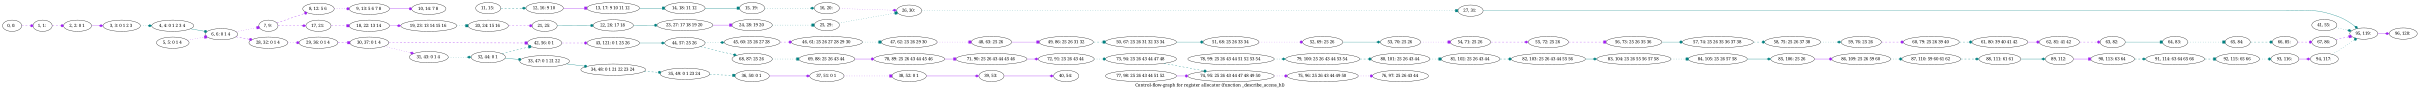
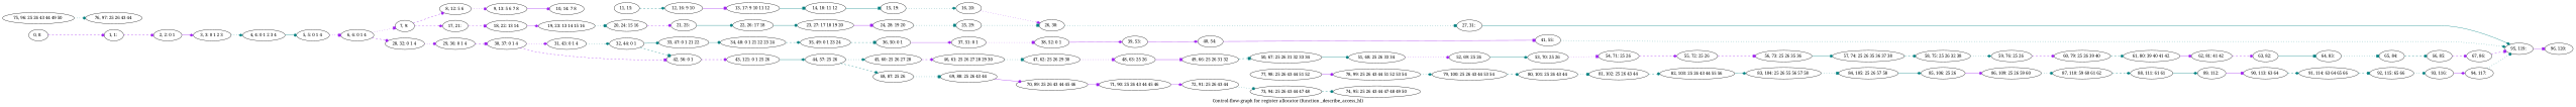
  digraph {
    fontname="Noto Serif"
    label="Control-flow-graph for register allocator (function _describe_access_hl)"
    rankdir=LR
    node [fontname="Noto Serif"]
    edge [arrowhead=dot color=teal fontname="Noto Serif" style=solid]
    n1 [label="0, 0: "]
    n2 [label="1, 1: "]
    n3 [label="2, 2: 0 1 "]
    n4 [label="3, 3: 0 1 2 3 "]
    n5 [label="4, 4: 0 1 2 3 4 "]
    n6 [label="5, 5: 0 1 4 "]
    n7 [label="6, 6: 0 1 4 "]
    n8 [label="7, 9: "]
    n9 [label="28, 32: 0 1 4 "]
    n10 [label="8, 12: 5 6 "]
    n11 [label="17, 21: "]
    n12 [label="29, 36: 0 1 4 "]
    n13 [label="9, 13: 5 6 7 8 "]
    n14 [label="18, 22: 13 14 "]
    n15 [label="10, 14: 7 8 "]
    n16 [label="11, 15: "]
    n17 [label="12, 16: 9 10 "]
    n18 [label="13, 17: 9 10 11 12 "]
    n19 [label="14, 18: 11 12 "]
    n20 [label="15, 19: "]
    n21 [label="16, 20: "]
    n22 [label="26, 30: "]
    n23 [label="27, 31: "]
    n24 [label="19, 23: 13 14 15 16 "]
    n25 [label="20, 24: 15 16 "]
    n26 [label="21, 25: "]
    n27 [label="22, 26: 17 18 "]
    n28 [label="23, 27: 17 18 19 20 "]
    n29 [label="24, 28: 19 20 "]
    n30 [label="25, 29: "]
    n31 [label="95, 119: "]
    n32 [label="96, 120: "]
    n33 [label="30, 37: 0 1 4 "]
    n34 [label="31, 43: 0 1 4 "]
    n35 [label="42, 56: 0 1 "]
    n36 [label="32, 44: 0 1 "]
    n37 [label="43, 121: 0 1 25 26 "]
    n38 [label="33, 47: 0 1 21 22 "]
    n39 [label="34, 48: 0 1 21 22 23 24 "]
    n40 [label="35, 49: 0 1 23 24 "]
    n41 [label="36, 50: 0 1 "]
    n42 [label="37, 51: 0 1 "]
    n43 [label="38, 52: 0 1 "]
    n44 [label="39, 53: "]
    n45 [label="40, 54: "]
    n46 [label="41, 55: "]
    n47 [label="44, 57: 25 26 "]
    n48 [label="45, 60: 25 26 27 28 "]
    n49 [label="68, 87: 25 26 "]
    n50 [label="46, 61: 25 26 27 28 29 30 "]
    n51 [label="69, 88: 25 26 43 44 "]
    n52 [label="47, 62: 25 26 29 30 "]
    n53 [label="48, 63: 25 26 "]
-   n54 [label="49, 86: 25 26 31 32"]
+   n54 [label="49, 66: 25 26 31 32 "]
    n55 [label="50, 67: 25 26 31 32 33 34 "]
    n56 [label="51, 68: 25 26 33 34 "]
    n57 [label="52, 69: 25 26 "]
    n58 [label="53, 70: 25 26 "]
    n59 [label="54, 71: 25 26 "]
    n60 [label="55, 72: 25 26 "]
    n61 [label="56, 73: 25 26 35 36 "]
    n62 [label="57, 74: 25 26 35 36 37 38 "]
-   n63 [label="58, 75: 25 26 37 38 "]
+   n63 [label="58, 75: 25 26 32 38"]
    n64 [label="59, 76: 25 26 "]
    n65 [label="60, 79: 25 26 39 40 "]
    n66 [label="61, 80: 39 40 41 42 "]
    n67 [label="62, 81: 41 42 "]
    n68 [label="63, 82: "]
    n69 [label="64, 83: "]
    n70 [label="65, 84: "]
    n71 [label="66, 85: "]
    n72 [label="67, 86: "]
    n73 [label="70, 89: 25 26 43 44 45 46 "]
    n74 [label="71, 90: 25 26 43 44 45 46 "]
    n75 [label="72, 91: 25 26 43 44 "]
    n76 [label="73, 94: 25 26 43 44 47 48 "]
    n77 [label="74, 95: 25 26 43 44 47 48 49 50 "]
    n78 [label="75, 96: 25 26 43 44 49 50 "]
    n79 [label="76, 97: 25 26 43 44 "]
    n80 [label="77, 98: 25 26 43 44 51 52 "]
    n81 [label="78, 99: 25 26 43 44 51 52 53 54 "]
    n82 [label="79, 100: 25 26 43 44 53 54 "]
    n83 [label="80, 101: 25 26 43 44 "]
    n84 [label="81, 102: 25 26 43 44 "]
    n85 [label="82, 103: 25 26 43 44 55 56 "]
    n86 [label="83, 104: 25 26 55 56 57 58 "]
    n87 [label="84, 105: 25 26 57 58 "]
    n88 [label="85, 106: 25 26 "]
    n89 [label="86, 109: 25 26 59 60 "]
    n90 [label="87, 110: 59 60 61 62 "]
    n91 [label="88, 111: 61 61"]
    n92 [label="89, 112: "]
    n93 [label="90, 113: 63 64 "]
    n94 [label="91, 114: 63 64 65 66 "]
    n95 [label="92, 115: 65 66 "]
    n96 [label="93, 116: "]
    n97 [label="94, 117: "]
    n1 -> n2 [color=purple style=dashed]
    n2 -> n3 [color=purple style=dashed]
    n3 -> n4 [arrowhead=diamond color=purple]
    n4 -> n5 [arrowhead=diamond style=dotted]
-   n5 -> n7
+   n5 -> n6
    n6 -> n7 [arrowhead=box color=purple style=dotted]
    n7 -> n8 [arrowhead=box color=purple style=dotted]
    n7 -> n9 [color=purple style=dashed]
    n8 -> n10 [color=purple style=dashed]
    n8 -> n11 [arrowhead=diamond color=purple style=dashed]
    n9 -> n12 [color=purple style=dotted]
    n10 -> n13 [color=purple style=dotted]
    n11 -> n14 [arrowhead=box color=purple style=dashed]
    n12 -> n33 [arrowhead=box color=purple style=dashed]
    n13 -> n15 [color=purple]
    n14 -> n24 [arrowhead=diamond color=purple]
    n16 -> n17 [arrowhead=diamond style=dashed]
    n17 -> n18 [arrowhead=box color=purple]
    n18 -> n19 [arrowhead=box]
    n19 -> n20 [arrowhead=box]
    n20 -> n21 [arrowhead=diamond style=dotted]
    n21 -> n22 [arrowhead=diamond color=purple style=dotted]
    n22 -> n23 [arrowhead=box style=dotted]
    n23 -> n31 [arrowhead=diamond]
    n24 -> n25 [arrowhead=box style=dotted]
    n25 -> n26 [color=purple style=dashed]
    n26 -> n27
    n27 -> n28
    n28 -> n29 [arrowhead=box color=purple]
    n29 -> n30 [arrowhead=box style=dotted]
    n30 -> n22 [arrowhead=box style=dotted]
-   n31 -> n32 [arrowhead=diamond color=purple]
+   n31 -> n32 [arrowhead=box color=purple]
    n33 -> n34 [arrowhead=diamond color=purple style=dotted]
    n33 -> n35 [arrowhead=box color=purple style=dashed]
    n34 -> n36 [arrowhead=diamond style=dotted]
    n35 -> n37 [color=purple style=dashed]
    n36 -> n35 [arrowhead=box style=dashed]
    n36 -> n38
    n37 -> n47 [arrowhead=diamond]
    n38 -> n39
-   n39 -> n40 [style=dashed]
+   n39 -> n40 [arrowhead=diamond style=dashed]
    n40 -> n41 [arrowhead=box style=dashed]
    n41 -> n42 [arrowhead=diamond color=purple]
    n42 -> n43 [arrowhead=box color=purple style=dotted]
    n43 -> n44 [arrowhead=diamond color=purple]
    n44 -> n45 [arrowhead=diamond color=purple]
+   n45 -> n46 [arrowhead=box color=purple]
    n46 -> n31 [arrowhead=diamond style=dotted]
    n47 -> n48 [arrowhead=diamond style=dotted]
    n47 -> n49 [arrowhead=diamond style=dashed]
    n48 -> n50 [color=purple style=dashed]
    n49 -> n51 [arrowhead=box style=dotted]
    n50 -> n52 [arrowhead=box style=dotted]
    n51 -> n73 [color=purple]
    n52 -> n53 [arrowhead=box color=purple style=dotted]
    n53 -> n54 [arrowhead=box color=purple]
    n54 -> n55 [arrowhead=box style=dashed]
    n55 -> n56
    n56 -> n57 [color=purple style=dotted]
    n57 -> n58 [arrowhead=diamond]
    n58 -> n59 [arrowhead=box color=purple style=dotted]
    n59 -> n60 [arrowhead=diamond color=purple style=dashed]
    n60 -> n61 [arrowhead=box color=purple style=dashed]
    n61 -> n62
    n62 -> n63 [style=dashed]
    n63 -> n64 [arrowhead=diamond style=dotted]
    n64 -> n65 [color=purple style=dashed]
    n65 -> n66 [style=dashed]
    n66 -> n67 [color=purple]
    n67 -> n68 [color=purple style=dashed]
    n68 -> n69 [arrowhead=box]
    n69 -> n70 [arrowhead=box style=dotted]
    n70 -> n71 [style=dashed]
    n71 -> n72 [color=purple style=dashed]
    n72 -> n31 [arrowhead=box color=purple style=dashed]
    n73 -> n74 [arrowhead=box color=purple]
    n74 -> n75 [arrowhead=diamond color=purple]
    n75 -> n76 [style=dotted]
    n76 -> n77 [style=dashed]
-   n77 -> n78 [color=purple style=dotted]
-   n78 -> n79 [color=purple style=dotted]
-   n80 -> n77 [color=purple]
+   n78 -> n79 [style=dotted]
+   n80 -> n81 [color=purple]
    n81 -> n82 [arrowhead=diamond style=dotted]
    n82 -> n83 [style=dashed]
    n83 -> n84 [arrowhead=box style=dotted]
    n84 -> n85 [style=dashed]
    n85 -> n86 [arrowhead=diamond]
    n86 -> n87 [arrowhead=box style=dotted]
    n87 -> n88 [arrowhead=diamond]
    n88 -> n89 [color=purple]
    n89 -> n90 [style=dotted]
    n90 -> n91 [arrowhead=diamond style=dashed]
    n91 -> n92 [arrowhead=diamond]
    n92 -> n93 [arrowhead=box color=purple]
    n93 -> n94 [arrowhead=diamond style=dashed]
    n94 -> n95 [arrowhead=box style=dashed]
    n95 -> n96 [style=dotted]
    n96 -> n97 [arrowhead=diamond color=purple]
    n97 -> n31 [style=dotted]
  }
